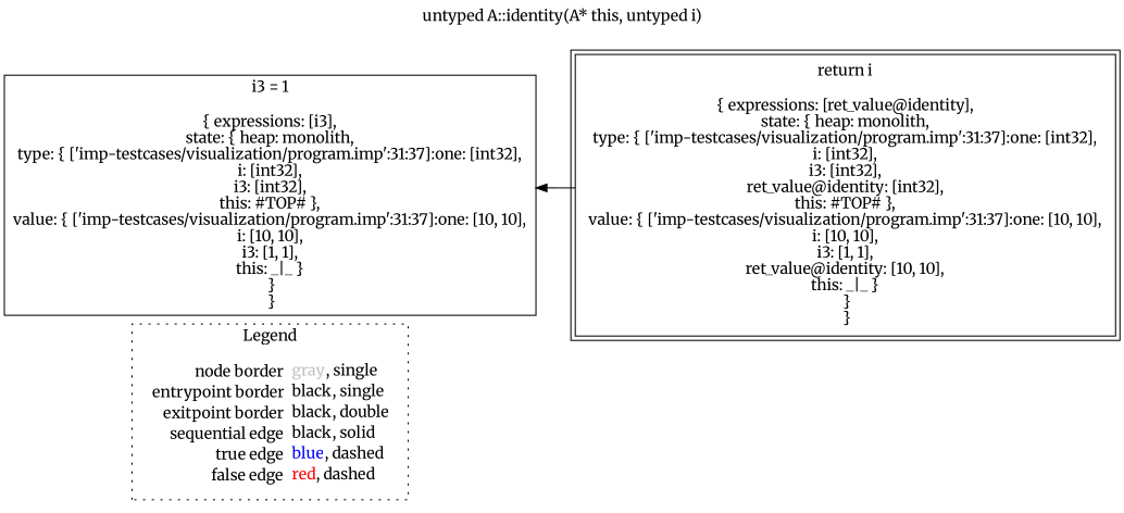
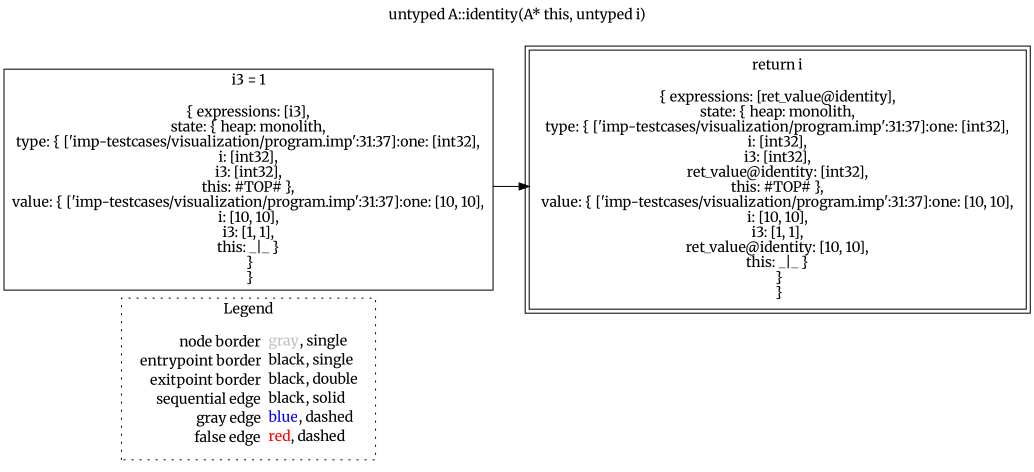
  digraph {
    label="untyped A::identity(A* this, untyped i)"
    labelloc=t
    rankdir=LR
    fontname=Merriweather
    node [shape=rect fontname=Merriweather color=black]
-   n1 [label=<<table border="0" cellpadding="2" cellspacing="0" cellborder="0"><tr><td align="right">node border&nbsp;</td><td align="left"><font color="gray">gray</font>, single</td></tr><tr><td align="right">entrypoint border&nbsp;</td><td align="left"><font color="black">black</font>, single</td></tr><tr><td align="right">exitpoint border&nbsp;</td><td align="left"><font color="black">black</font>, double</td></tr><tr><td align="right">sequential edge&nbsp;</td><td align="left"><font color="black">black</font>, solid</td></tr><tr><td align="right">true edge&nbsp;</td><td align="left"><font color="blue">blue</font>, dashed</td></tr><tr><td align="right">false edge&nbsp;</td><td align="left"><font color="red">red</font>, dashed</td></tr></table>> shape=plaintext color=""]
+   n1 [label=<<table border="0" cellpadding="2" cellspacing="0" cellborder="0"><tr><td align="right">node border&nbsp;</td><td align="left"><font color="gray">gray</font>, single</td></tr><tr><td align="right">entrypoint border&nbsp;</td><td align="left"><font color="black">black</font>, single</td></tr><tr><td align="right">exitpoint border&nbsp;</td><td align="left"><font color="black">black</font>, double</td></tr><tr><td align="right">sequential edge&nbsp;</td><td align="left"><font color="black">black</font>, solid</td></tr><tr><td align="right">gray edge&nbsp;</td><td align="left"><font color="blue">blue</font>, dashed</td></tr><tr><td align="right">false edge&nbsp;</td><td align="left"><font color="red">red</font>, dashed</td></tr></table>> shape=plaintext color=""]
    n2 [label=<i3 = 1<BR/><BR/>{ expressions: [i3],<BR/>state: { heap: monolith,<BR/>type: { ['imp-testcases/visualization/program.imp':31:37]:one: [int32],<BR/>i: [int32],<BR/>i3: [int32],<BR/>this: #TOP# },<BR/>value: { ['imp-testcases/visualization/program.imp':31:37]:one: [10, 10],<BR/>i: [10, 10],<BR/>i3: [1, 1],<BR/>this: _|_ }<BR/> }<BR/> }<BR/>>]
    n3 [label=<return i<BR/><BR/>{ expressions: [ret_value@identity],<BR/>state: { heap: monolith,<BR/>type: { ['imp-testcases/visualization/program.imp':31:37]:one: [int32],<BR/>i: [int32],<BR/>i3: [int32],<BR/>ret_value@identity: [int32],<BR/>this: #TOP# },<BR/>value: { ['imp-testcases/visualization/program.imp':31:37]:one: [10, 10],<BR/>i: [10, 10],<BR/>i3: [1, 1],<BR/>ret_value@identity: [10, 10],<BR/>this: _|_ }<BR/> }<BR/> }<BR/>> peripheries=2]
    subgraph cluster_1 {
      label=Legend
      style=dotted
      n1
    }
-   n3 -> n2 [color=black fontname=Merriweather]
+   n2 -> n3 [color=black fontname=Merriweather]
  }
